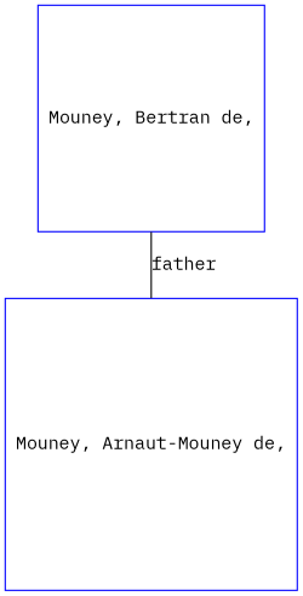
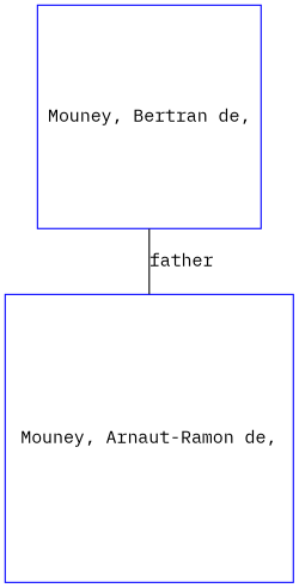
  digraph {
    fontname="IBM Plex Mono"
    node [color=blue regular=1 shape=box fontname="IBM Plex Mono"]
-   n1 [label="Mouney, Arnaut-Mouney de,"]
+   n1 [label="Mouney, Arnaut-Ramon de,"]
    n2 [label="Mouney, Bertran de,"]
    n2 -> n1 [arrowsize=0.0 dir=none label=father fontname="IBM Plex Mono"]
  }
